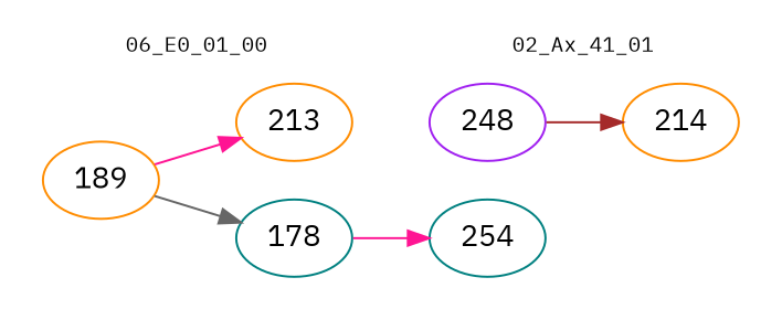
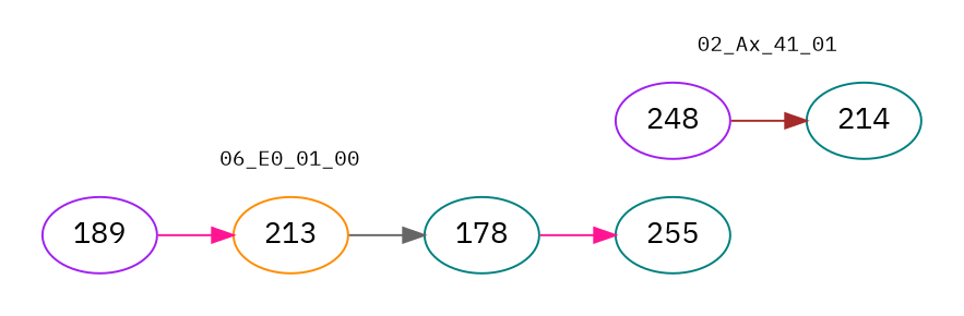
  digraph {
    fontname="IBM Plex Mono"
    rankdir=LR
    node [color=purple fontname="IBM Plex Mono"]
    edge [color=deeppink fontname="IBM Plex Mono"]
    n1 [label=248]
-   n2 [color=darkorange label=214]
-   n3 [color=teal label=254]
-   n4 [color=darkorange label=189]
+   n2 [color=teal label=214]
+   n3 [color=teal label=255]
+   n4 [label=189]
    n5 [color=teal label=178]
    n6 [color=darkorange label=213]
    subgraph cluster_1 {
      color=white
      fontsize=10
      label="02_Ax_41_01"
      n1
      n2
      n3
    }
    subgraph cluster_2 {
      color=white
      fontsize=10
      label="06_E0_01_00"
      n4
      n5
      n6
    }
    n1 -> n2 [color=brown]
-   n4 -> n5 [color=gray40]
+   n6 -> n5 [color=gray40]
    n4 -> n6
    n5 -> n3
  }
